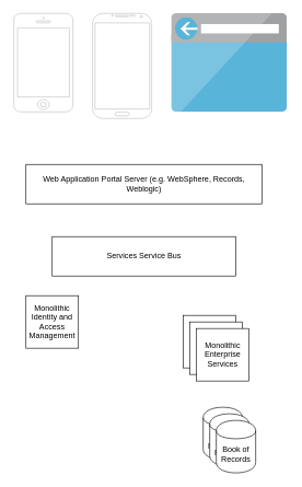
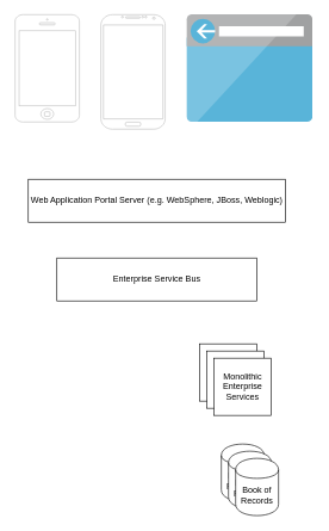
  <mxCell id="0" />
  <mxCell id="1" parent="0" />
  <mxCell id="2" value="" style="html=1;verticalLabelPosition=bottom;labelBackgroundColor=#ffffff;verticalAlign=top;shadow=0;dashed=0;strokeWidth=1;shape=mxgraph.ios7.misc.iphone;fillColor=#ffffff;strokeColor=#c0c0c0;" vertex="1" parent="1"><mxGeometry x="20.5" y="20" width="90" height="150" as="geometry" /></mxCell>
  <mxCell id="3" value="" style="aspect=fixed;html=1;perimeter=none;align=center;shadow=0;dashed=0;image;fontSize=12;image=img/lib/mscae/Browser.svg;" vertex="1" parent="1"><mxGeometry x="260.5" y="20" width="177" height="150" as="geometry" /></mxCell>
  <mxCell id="4" value="" style="verticalLabelPosition=bottom;verticalAlign=top;html=1;shadow=0;dashed=0;strokeWidth=1;shape=mxgraph.android.phone2;fillColor=#ffffff;strokeColor=#c0c0c0;" vertex="1" parent="1"><mxGeometry x="140.5" y="20" width="90" height="160" as="geometry" /></mxCell>
- <mxCell id="5" value="Web Application Portal Server (e.g. WebSphere, Records, Weblogic)" style="rounded=0;whiteSpace=wrap;html=1;" vertex="1" parent="1"><mxGeometry x="39" y="250" width="360" height="60" as="geometry" /></mxCell>
+ <mxCell id="5" value="Web Application Portal Server (e.g. WebSphere, JBoss, Weblogic)" style="rounded=0;whiteSpace=wrap;html=1;" vertex="1" parent="1"><mxGeometry x="39" y="250" width="360" height="60" as="geometry" /></mxCell>
  <mxCell id="6" value="Monolithic Enterprise Services" style="whiteSpace=wrap;html=1;aspect=fixed;" vertex="1" parent="1"><mxGeometry x="279" y="480" width="80" height="80" as="geometry" /></mxCell>
- <mxCell id="7" value="Services Service Bus" style="rounded=0;whiteSpace=wrap;html=1;" vertex="1" parent="1"><mxGeometry x="79" y="360" width="280" height="60" as="geometry" /></mxCell>
- <mxCell id="8" value="Monolithic Identity and Access Management" style="whiteSpace=wrap;html=1;aspect=fixed;" vertex="1" parent="1"><mxGeometry x="39" y="450" width="80" height="80" as="geometry" /></mxCell>
+ <mxCell id="7" value="Enterprise Service Bus" style="rounded=0;whiteSpace=wrap;html=1;" vertex="1" parent="1"><mxGeometry x="79" y="360" width="280" height="60" as="geometry" /></mxCell>
  <mxCell id="9" value="Monolithic Enterprise Services" style="whiteSpace=wrap;html=1;aspect=fixed;" vertex="1" parent="1"><mxGeometry x="289" y="490" width="80" height="80" as="geometry" /></mxCell>
  <mxCell id="10" value="Monolithic Enterprise Services" style="whiteSpace=wrap;html=1;aspect=fixed;" vertex="1" parent="1"><mxGeometry x="299" y="500" width="80" height="80" as="geometry" /></mxCell>
  <mxCell id="11" value="Book of Records" style="shape=cylinder;whiteSpace=wrap;html=1;boundedLbl=1;backgroundOutline=1;" vertex="1" parent="1"><mxGeometry x="309" y="620" width="60" height="80" as="geometry" /></mxCell>
  <mxCell id="12" value="Book of Records" style="shape=cylinder;whiteSpace=wrap;html=1;boundedLbl=1;backgroundOutline=1;" vertex="1" parent="1"><mxGeometry x="319" y="630" width="60" height="80" as="geometry" /></mxCell>
  <mxCell id="13" value="Book of Records" style="shape=cylinder;whiteSpace=wrap;html=1;boundedLbl=1;backgroundOutline=1;" vertex="1" parent="1"><mxGeometry x="329" y="640" width="60" height="80" as="geometry" /></mxCell>
